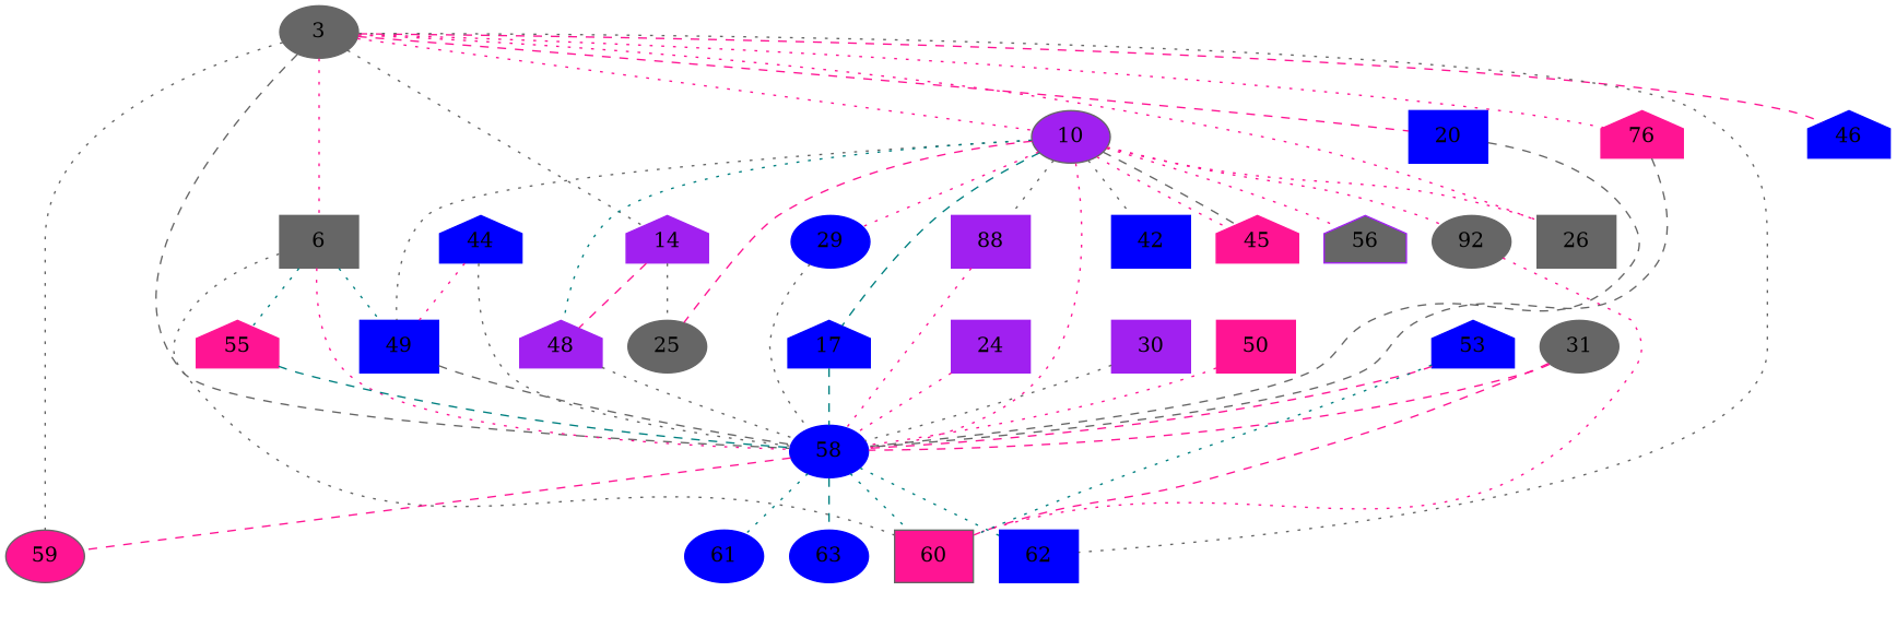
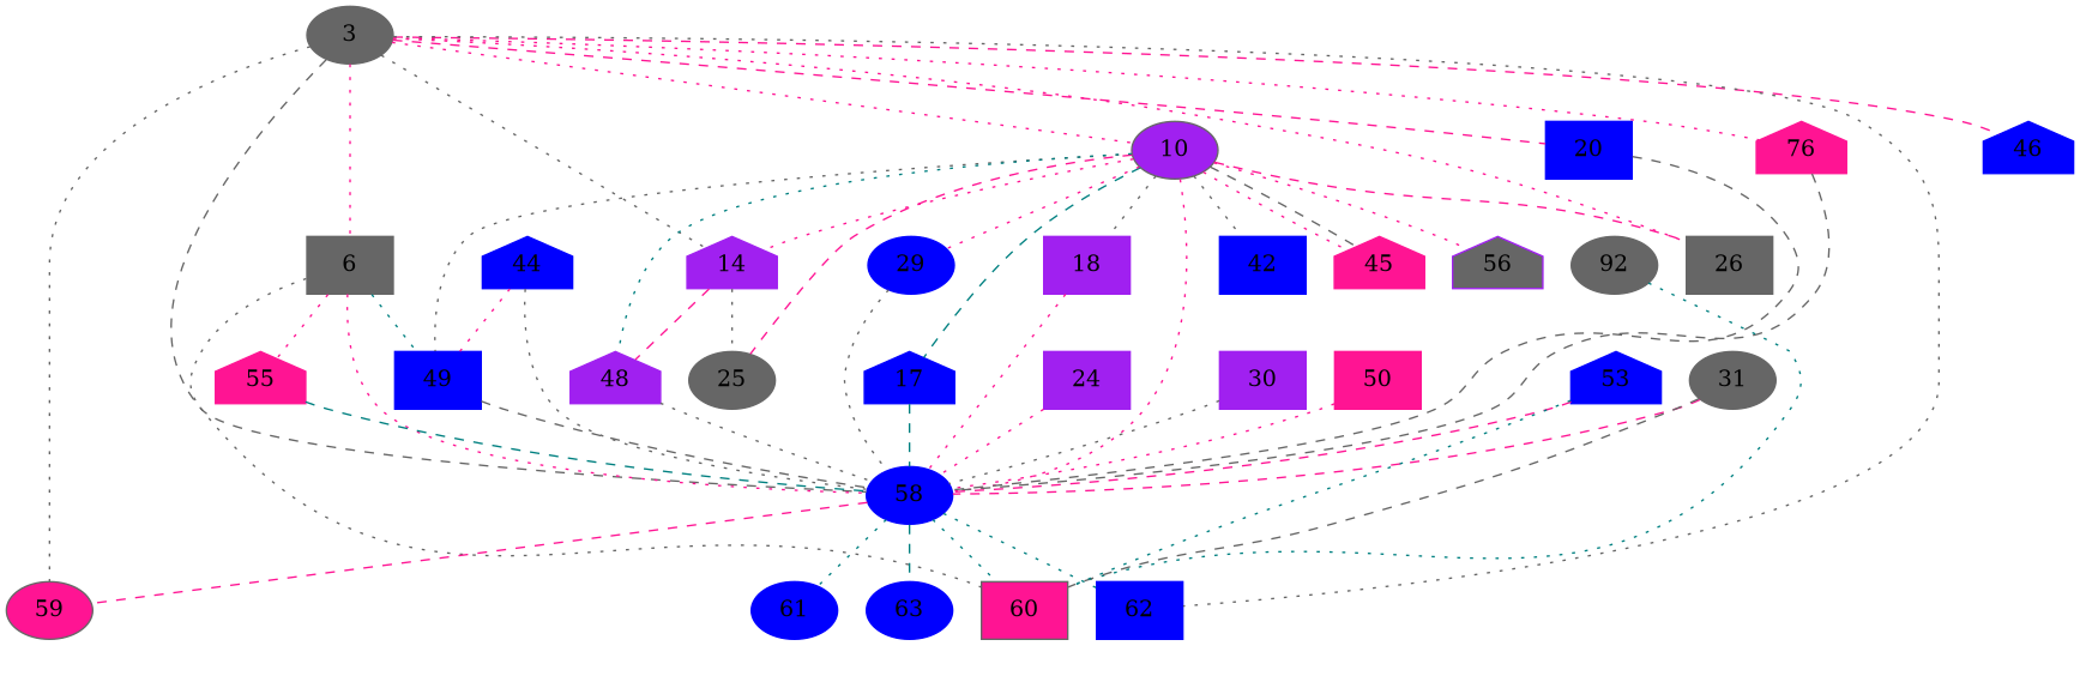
  graph {
    node [color=blue shape=box style=filled]
    edge [color=deeppink style=dotted]
    3 [color=gray40 shape=ellipse super="+1"]
    6 [color=gray40 super="+5"]
    10 [color=gray40 fillcolor=purple shape=ellipse super="+4"]
    14 [color=purple shape=house]
    20
    26 [color=gray40]
    n7 [color=deeppink label=76 shape=house]
    46 [shape=house]
    58 [shape=ellipse super="+23+28+9"]
    59 [color=gray40 fillcolor=deeppink shape=ellipse super="+51+54"]
    62 [super="+57"]
    49 [super="+22+40"]
    55 [color=deeppink shape=house]
    60 [color=gray40 fillcolor=deeppink super="+34+47"]
    17 [shape=house]
-   18 [color=purple label=88]
+   18 [color=purple]
    25 [color=gray40 shape=ellipse]
    29 [shape=ellipse]
    n19 [color=gray40 label=92 shape=ellipse super="+15"]
    42
    45 [color=deeppink shape=house]
    48 [color=purple shape=house super="+41"]
    56 [color=purple fillcolor=gray40 shape=house]
    61 [shape=ellipse]
    63 [shape=ellipse super="+38"]
    24 [color=purple]
    30 [color=purple]
    31 [color=gray40 shape=ellipse]
    44 [shape=house]
    50 [color=deeppink super="+21+37+39"]
    53 [shape=house]
    3 -- 6 [weight=4]
    3 -- 10 [weight=4]
    3 -- 14 [color=gray40 weight=2]
    3 -- 20 [style=dashed]
    3 -- 26
    3 -- n7
    3 -- 46 [style=dashed weight=2]
    3 -- 58 [color=gray40 style=dashed weight=9]
    3 -- 59 [color=gray40 weight=3]
    3 -- 62 [color=gray40]
    6 -- 58 [weight=10]
    6 -- 49 [color=teal weight=3]
-   6 -- 55 [color=teal]
+   6 -- 55
    6 -- 60 [color=gray40]
-   10 -- 26
+   10 -- 26 [style=dashed]
    10 -- 58 [weight=8]
    10 -- 49 [color=gray40]
    10 -- 17 [color=teal style=dashed]
    10 -- 18 [color=gray40]
    10 -- 25 [style=dashed]
    10 -- 29
-   10 -- n19 [weight=3]
+   10 -- 14 [weight=3]
    10 -- 42 [color=gray40 weight=2]
    10 -- 45
    10 -- 45 [color=gray40 style=dashed]
    10 -- 48 [color=teal]
    10 -- 56 [weight=2]
    14 -- 25 [color=gray40]
    14 -- 48 [style=dashed]
    20 -- 58 [color=gray40 style=dashed]
    n7 -- 58 [color=gray40 style=dashed]
    58 -- 59 [style=dashed]
    58 -- 62 [color=teal weight=4]
    58 -- 60 [color=teal weight=2]
    58 -- 61 [color=teal weight=2]
    58 -- 63 [color=teal style=dashed weight=3]
    49 -- 58 [color=gray40 style=dashed weight=2]
    55 -- 58 [color=teal style=dashed]
    17 -- 58 [color=teal style=dashed]
    18 -- 58
    29 -- 58 [color=gray40]
-   n19 -- 60
+   n19 -- 60 [color=teal]
    48 -- 58 [color=gray40]
    24 -- 58
    30 -- 58 [color=gray40 weight=2]
    31 -- 58 [style=dashed weight=2]
-   31 -- 60 [style=dashed]
+   31 -- 60 [color=gray40 style=dashed]
    44 -- 58 [color=gray40]
    44 -- 49
    50 -- 58 [weight=5]
    53 -- 58 [style=dashed weight=2]
    53 -- 60 [color=teal]
  }
